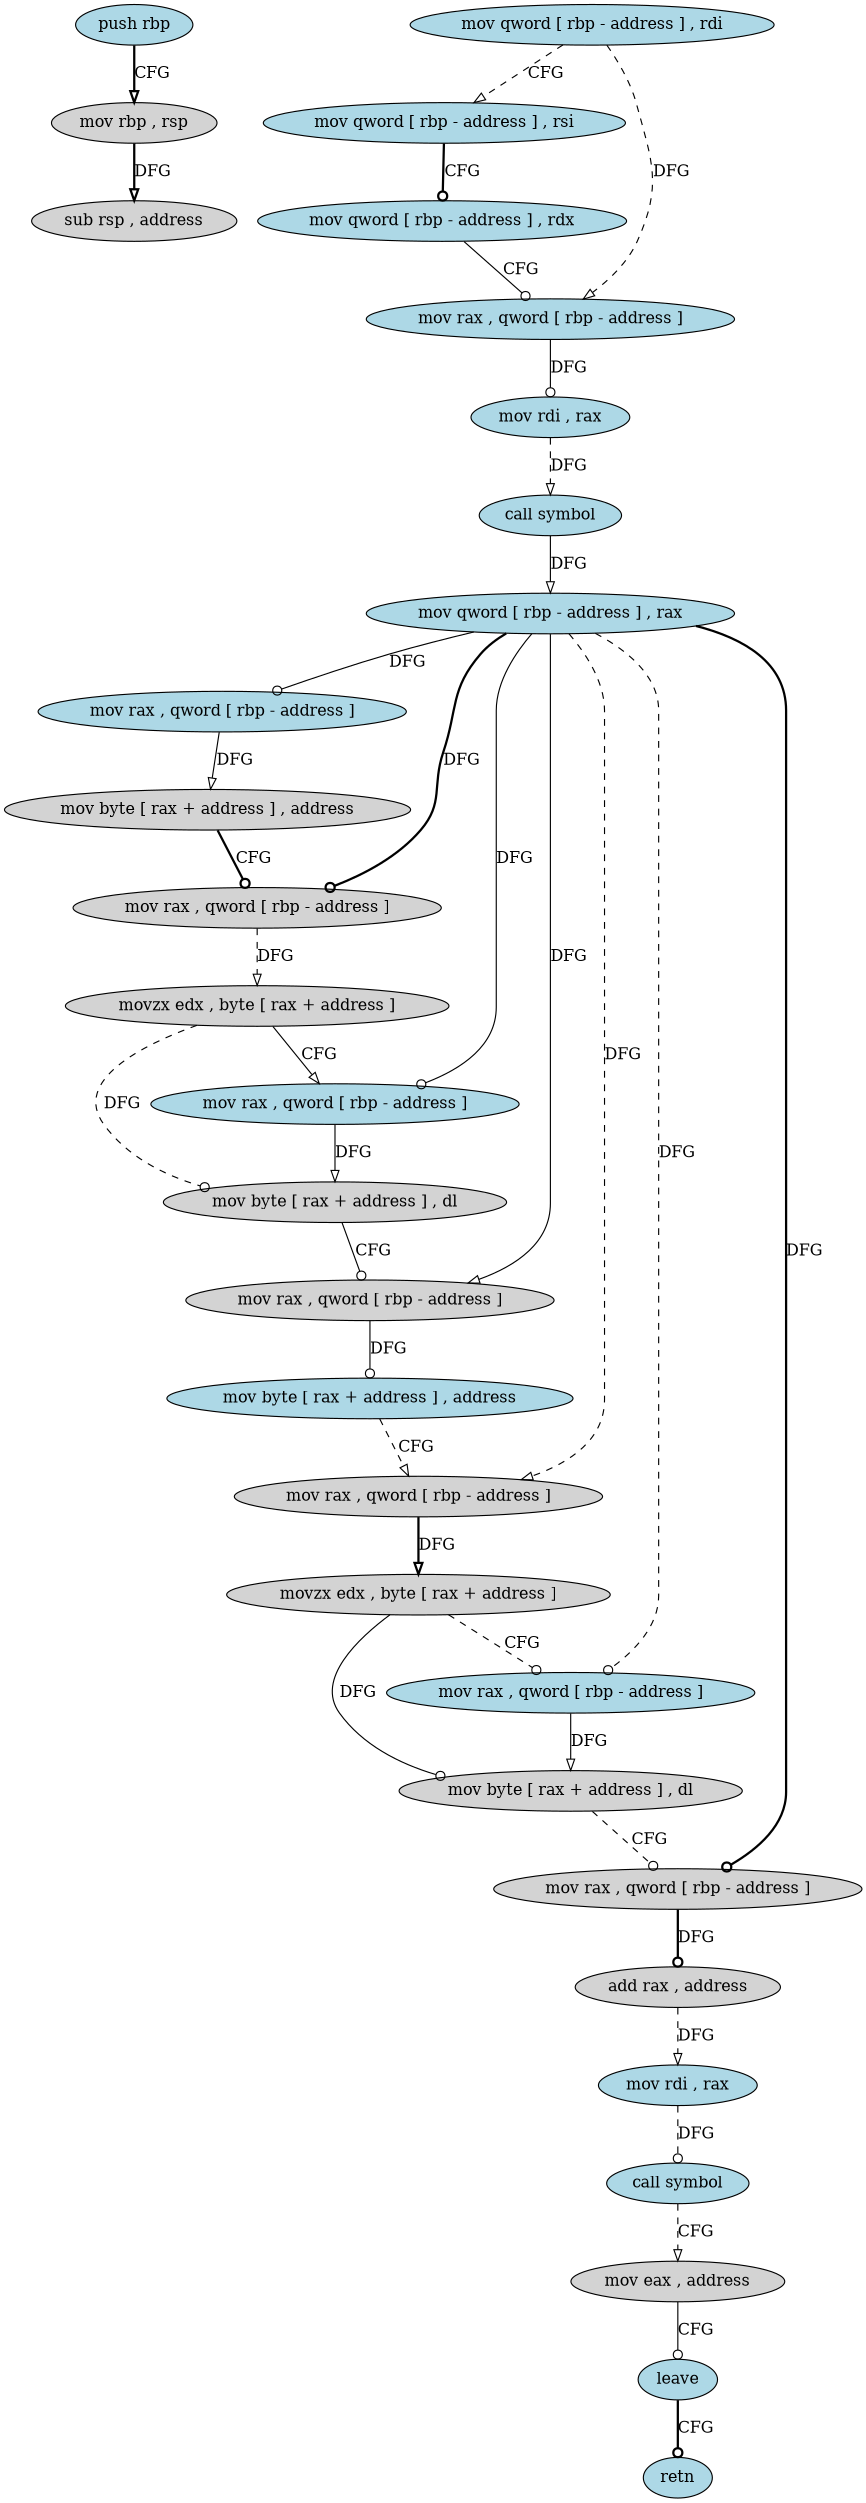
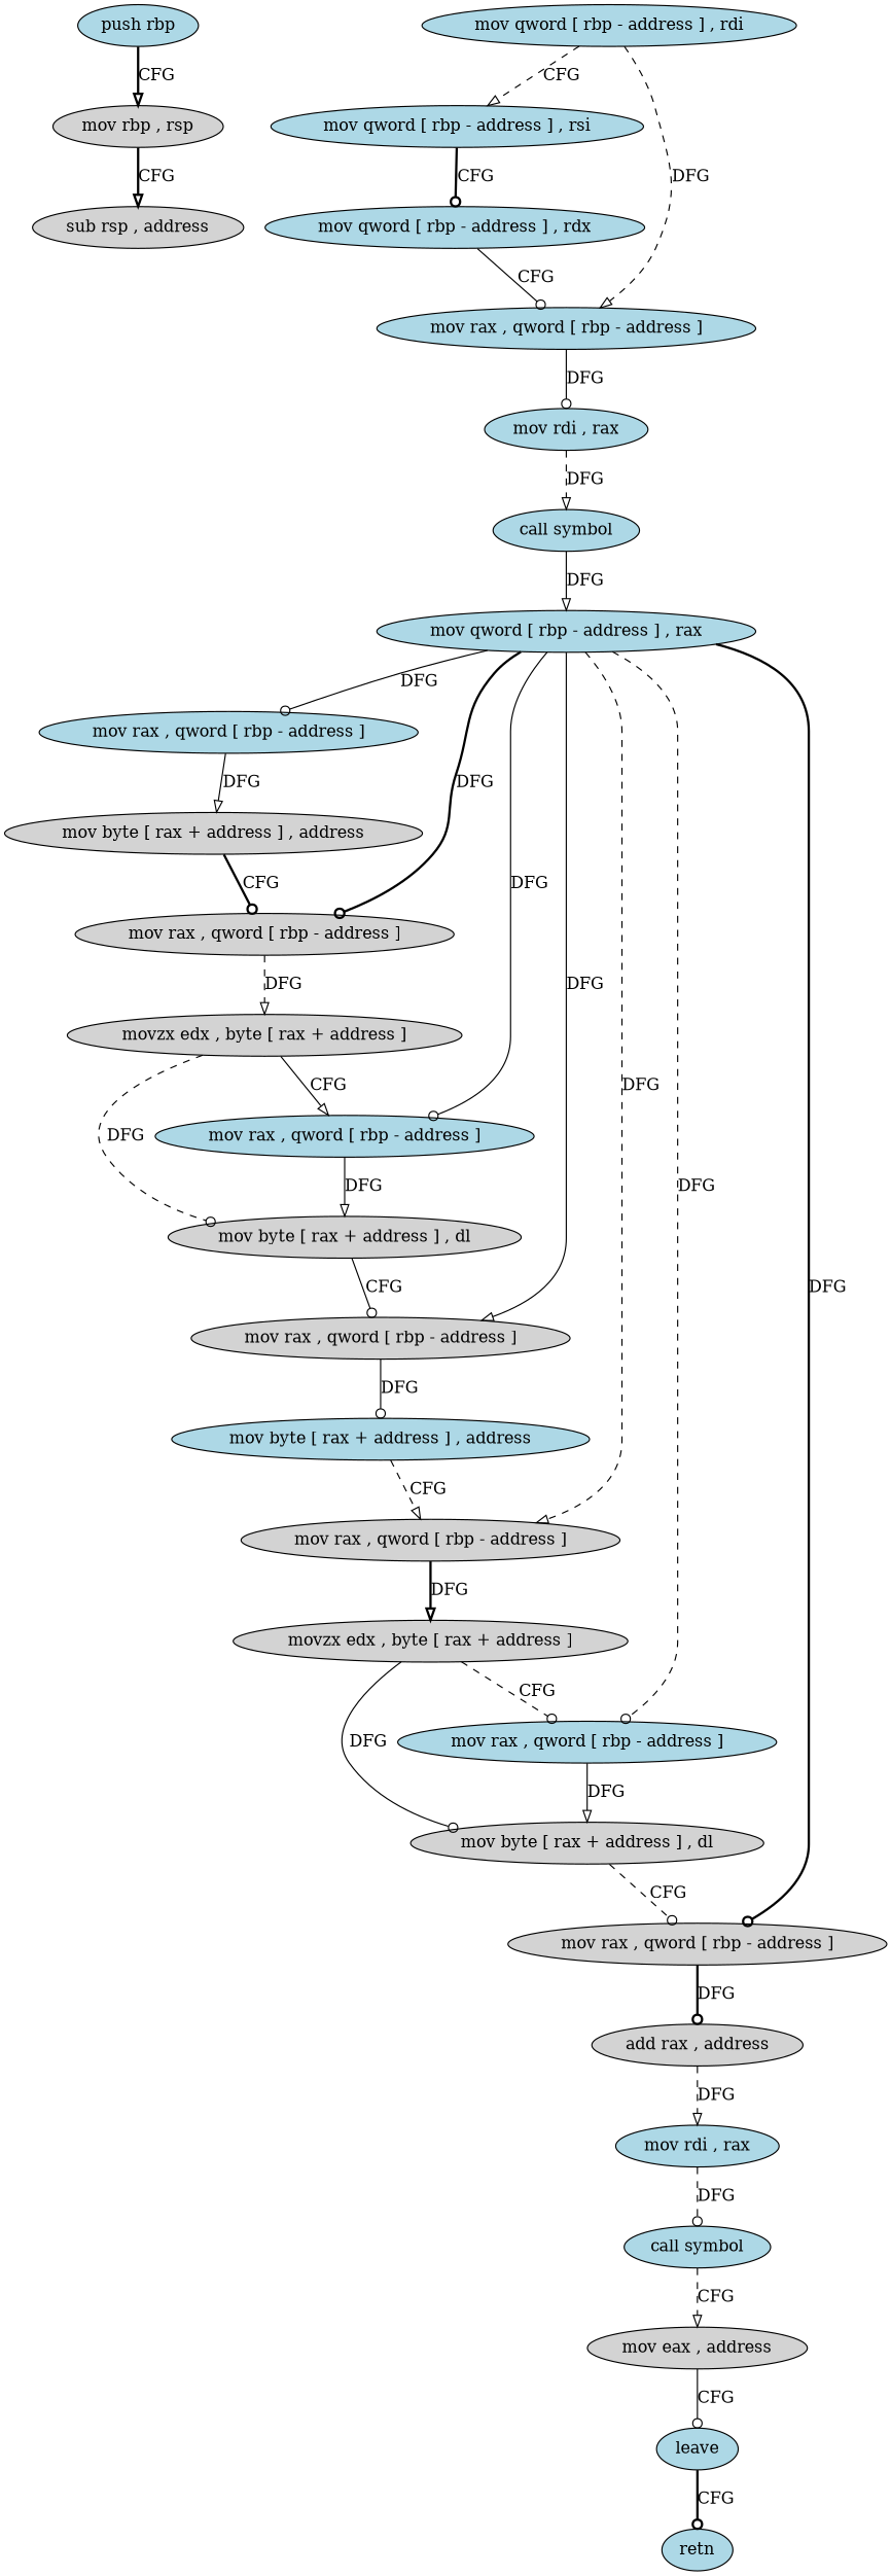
  digraph {
    node [fillcolor=lightblue style=filled]
    edge [arrowhead=odot style=solid]
    n1 [label="push rbp"]
    n2 [fillcolor=lightgrey label="mov rbp , rsp"]
    n3 [fillcolor=lightgrey label="sub rsp , address"]
    n4 [label="mov qword [ rbp - address ] , rdi"]
    n5 [label="mov qword [ rbp - address ] , rsi"]
    n6 [label="mov rax , qword [ rbp - address ]"]
    n7 [label="mov qword [ rbp - address ] , rdx"]
    n8 [label="mov rdi , rax"]
    n9 [label="call symbol"]
    n10 [label="mov qword [ rbp - address ] , rax"]
    n11 [label="mov rax , qword [ rbp - address ]"]
    n12 [fillcolor=lightgrey label="mov rax , qword [ rbp - address ]"]
    n13 [label="mov rax , qword [ rbp - address ]"]
    n14 [fillcolor=lightgrey label="mov rax , qword [ rbp - address ]"]
    n15 [fillcolor=lightgrey label="mov rax , qword [ rbp - address ]"]
    n16 [label="mov rax , qword [ rbp - address ]"]
    n17 [fillcolor=lightgrey label="mov rax , qword [ rbp - address ]"]
    n18 [fillcolor=lightgrey label="mov byte [ rax + address ] , address"]
    n19 [fillcolor=lightgrey label="movzx edx , byte [ rax + address ]"]
    n20 [fillcolor=lightgrey label="mov byte [ rax + address ] , dl"]
    n21 [label="mov byte [ rax + address ] , address"]
    n22 [fillcolor=lightgrey label="movzx edx , byte [ rax + address ]"]
    n23 [fillcolor=lightgrey label="mov byte [ rax + address ] , dl"]
    n24 [fillcolor=lightgrey label="add rax , address"]
    n25 [label="mov rdi , rax"]
    n26 [label="call symbol"]
    n27 [fillcolor=lightgrey label="mov eax , address"]
    n28 [label=leave]
    n29 [label=retn]
    n1 -> n2 [arrowhead=onormal label=CFG style=bold]
-   n2 -> n3 [arrowhead=onormal label=DFG style=bold]
+   n2 -> n3 [arrowhead=onormal label=CFG style=bold]
    n4 -> n5 [arrowhead=onormal label=CFG style=dashed]
    n4 -> n6 [arrowhead=onormal label=DFG style=dashed]
    n5 -> n7 [label=CFG style=bold]
    n6 -> n8 [label=DFG]
    n7 -> n6 [label=CFG]
    n8 -> n9 [arrowhead=onormal label=DFG style=dashed]
    n9 -> n10 [arrowhead=onormal label=DFG]
    n10 -> n11 [label=DFG]
    n10 -> n12 [label=DFG style=bold]
    n10 -> n13 [label=DFG]
    n10 -> n14 [arrowhead=onormal label=DFG]
    n10 -> n15 [arrowhead=onormal label=DFG style=dashed]
    n10 -> n16 [label=DFG style=dashed]
    n10 -> n17 [label=DFG style=bold]
    n11 -> n18 [arrowhead=onormal label=DFG]
    n12 -> n19 [arrowhead=onormal label=DFG style=dashed]
    n13 -> n20 [arrowhead=onormal label=DFG]
    n14 -> n21 [label=DFG]
    n15 -> n22 [arrowhead=onormal label=DFG style=bold]
    n16 -> n23 [arrowhead=onormal label=DFG]
    n17 -> n24 [label=DFG style=bold]
    n18 -> n12 [label=CFG style=bold]
    n19 -> n13 [arrowhead=onormal label=CFG]
    n19 -> n20 [label=DFG style=dashed]
    n20 -> n14 [label=CFG]
    n21 -> n15 [arrowhead=onormal label=CFG style=dashed]
    n22 -> n16 [label=CFG style=dashed]
    n22 -> n23 [label=DFG]
    n23 -> n17 [label=CFG style=dashed]
    n24 -> n25 [arrowhead=onormal label=DFG style=dashed]
    n25 -> n26 [label=DFG style=dashed]
    n26 -> n27 [arrowhead=onormal label=CFG style=dashed]
    n27 -> n28 [label=CFG]
    n28 -> n29 [label=CFG style=bold]
  }
